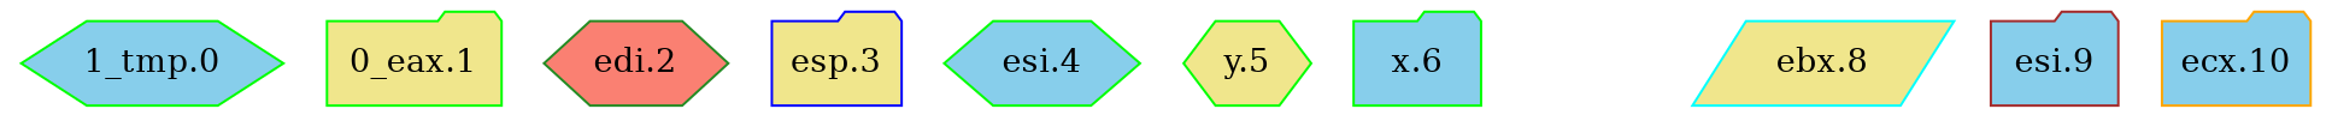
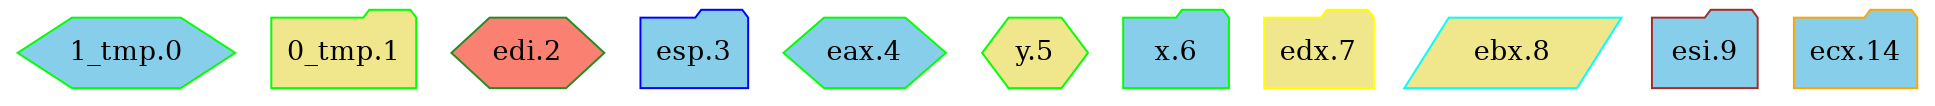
  graph {
    node [color=green style=filled fillcolor=skyblue shape=folder]
    n1 [label="1_tmp.0" shape=hexagon]
-   n2 [label="0_eax.1" fillcolor=khaki]
+   n2 [label="0_tmp.1" fillcolor=khaki]
    n3 [color=forestgreen label="edi.2" fillcolor=salmon shape=hexagon]
-   n4 [color=blue label="esp.3" fillcolor=khaki]
-   n5 [label="esi.4" shape=hexagon]
+   n4 [color=blue label="esp.3"]
+   n5 [label="eax.4" shape=hexagon]
    n6 [label="y.5" fillcolor=khaki shape=hexagon]
    n7 [label="x.6"]
+   n8 [color=yellow label="edx.7" fillcolor=khaki]
    n9 [color=cyan label="ebx.8" fillcolor=khaki shape=parallelogram]
    n10 [color=brown label="esi.9"]
-   n11 [color=orange label="ecx.10"]
+   n11 [color=orange label="ecx.14"]
  }
